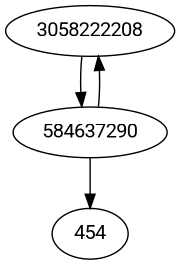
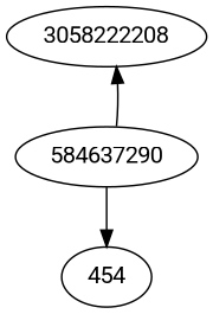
  strict digraph {
    fontname=Roboto
    node [fontname=Roboto]
    edge [fontname=Roboto]
    3058222208
    584637290
    n3 [label=454]
-   3058222208 -> 584637290
    584637290 -> 3058222208
    584637290 -> n3
  }
